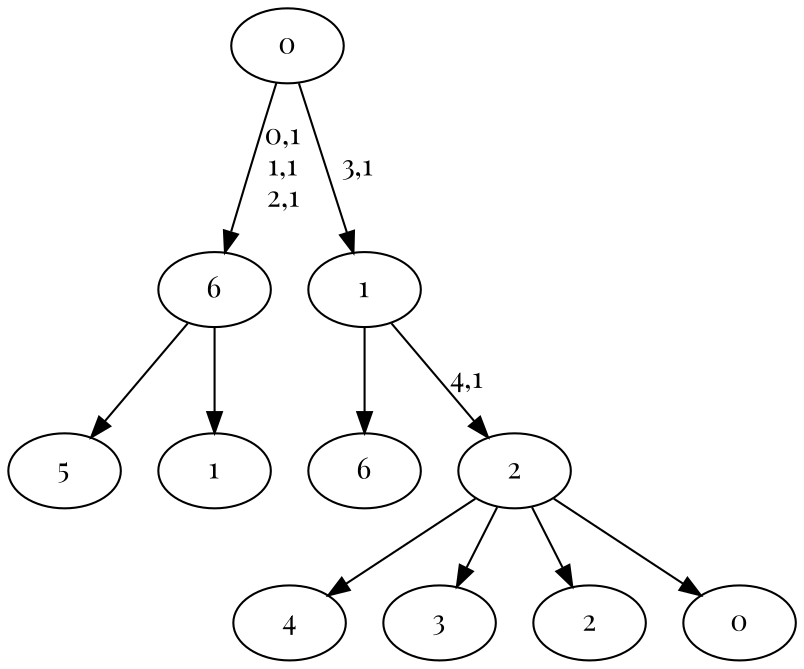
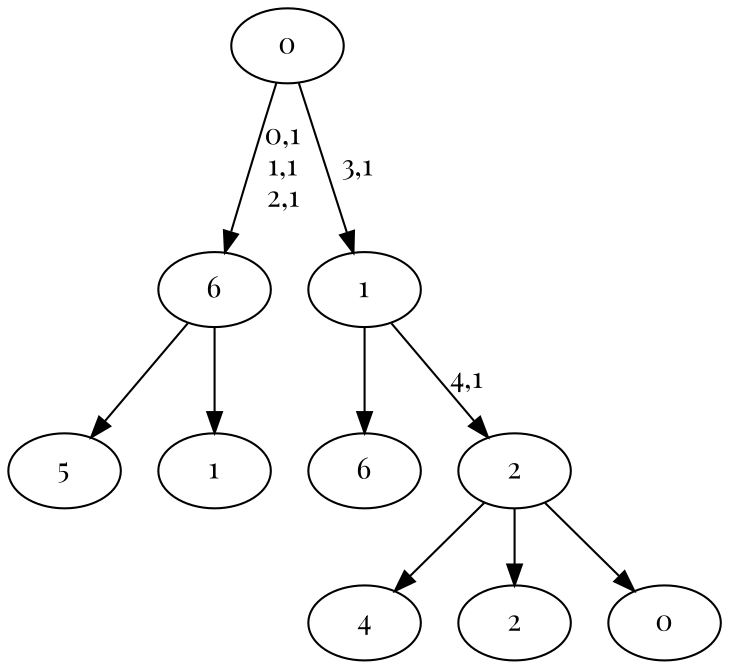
  digraph {
    fontname="Playfair Display"
    node [fontname="Playfair Display"]
    edge [fontname="Playfair Display"]
    n1 [label=6]
    n2 [label=5]
    n3 [label=4]
-   n4 [label=3]
    n5 [label=2]
    n6 [label=1]
    6
    n8 [label=0]
    2
    1
    0
    6 -> n2
    6 -> n6
    2 -> n3
-   2 -> n4
    2 -> n5
    2 -> n8
    1 -> n1
    1 -> 2 [label="4,1"]
    0 -> 6 [label="0,1\n1,1\n2,1"]
    0 -> 1 [label="3,1"]
  }
